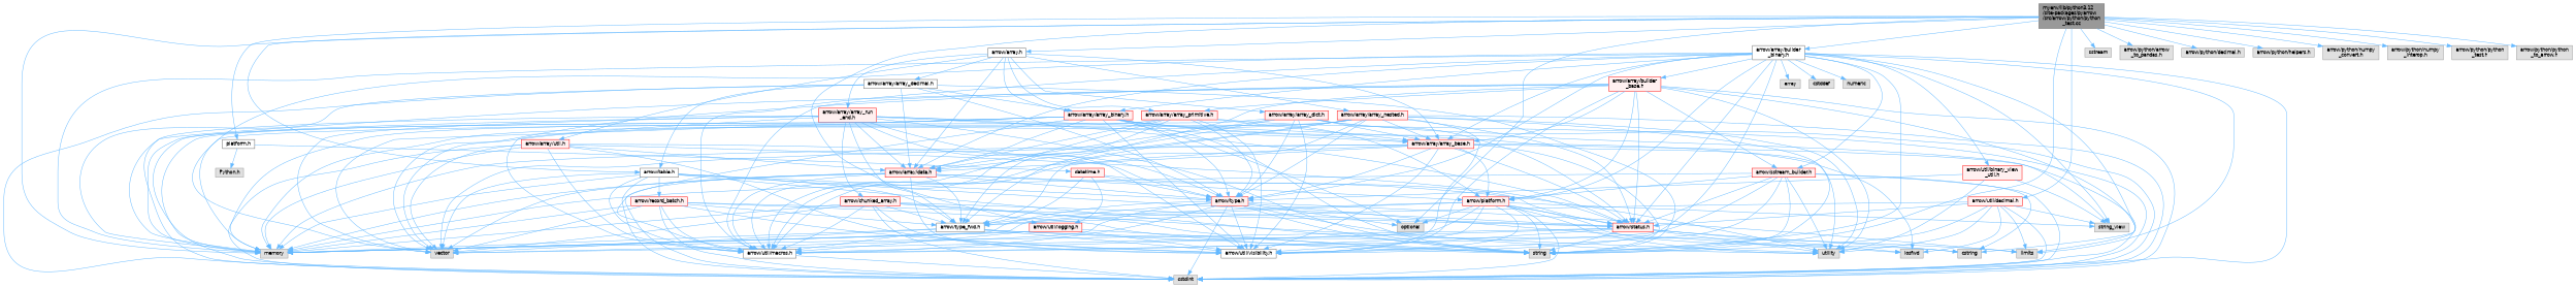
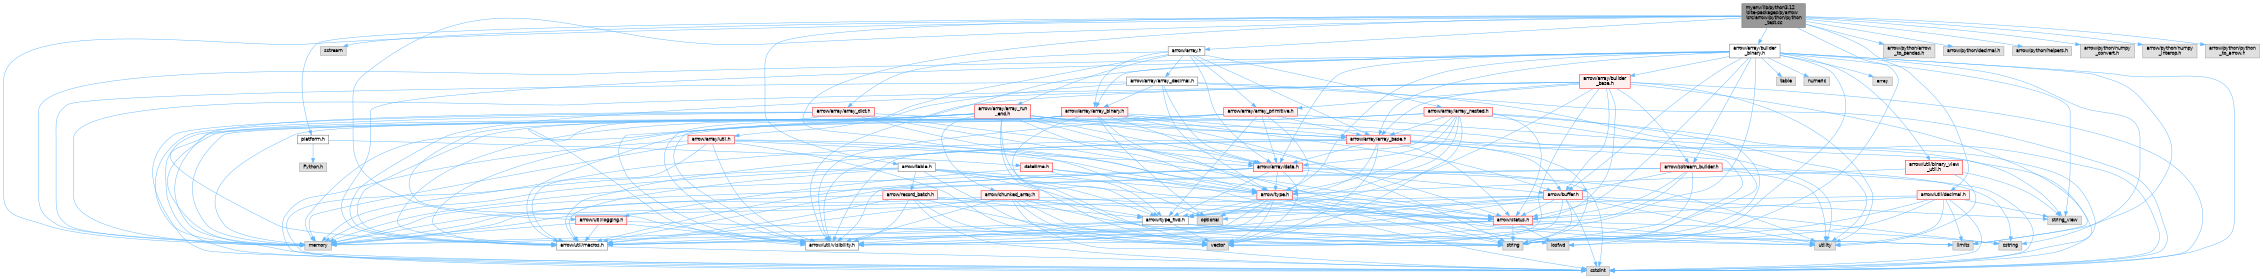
  digraph {
    node [color=grey60 fillcolor="#E0E0E0" fontname=Helvetica fontsize=10 shape=box style=filled]
    edge [color=steelblue1 fontname=Helvetica fontsize=10 labelfontname=Helvetica labelfontsize=10 style=solid]
    n1 [color=gray40 fillcolor=grey60 fontcolor=black height=0.2 label="myenv/lib/python3.12\l/site-packages/pyarrow\l/src/arrow/python/python\l_test.cc" width=0.4]
    n2 [height=0.2 label=memory width=0.4]
    n3 [height=0.2 label=optional width=0.4]
    n4 [height=0.2 label=sstream width=0.4]
    n5 [height=0.2 label=string width=0.4]
    n6 [color=grey40 fillcolor=white height=0.2 label="platform.h" width=0.4]
    n7 [color=red fillcolor="#FFF0F0" height=0.2 label="arrow/util/logging.h" width=0.4]
    n8 [color=grey40 fillcolor=white height=0.2 label="arrow/array.h" width=0.4]
    n9 [color=grey40 fillcolor=white height=0.2 label="arrow/array/builder\l_binary.h" width=0.4]
    n10 [color=grey40 fillcolor=white height=0.2 label="arrow/table.h" width=0.4]
    n11 [color=red fillcolor="#FFF0F0" height=0.2 label="arrow/util/decimal.h" width=0.4]
    n12 [height=0.2 label="arrow/python/arrow\l_to_pandas.h" width=0.4]
    n13 [height=0.2 label="arrow/python/decimal.h" width=0.4]
    n14 [height=0.2 label="arrow/python/helpers.h" width=0.4]
    n15 [height=0.2 label="arrow/python/numpy\l_convert.h" width=0.4]
    n16 [height=0.2 label="arrow/python/numpy\l_interop.h" width=0.4]
-   n17 [height=0.2 label="arrow/python/python\l_test.h" width=0.4]
    n18 [height=0.2 label="arrow/python/python\l_to_arrow.h" width=0.4]
    n19 [height=0.2 label="Python.h" width=0.4]
    n20 [color=red fillcolor="#FFF0F0" height=0.2 label="datetime.h" width=0.4]
    n21 [color=grey40 fillcolor=white height=0.2 label="arrow/util/macros.h" width=0.4]
    n22 [color=grey40 fillcolor=white height=0.2 label="arrow/util/visibility.h" width=0.4]
    n23 [color=red fillcolor="#FFF0F0" height=0.2 label="arrow/array/array_base.h" width=0.4]
    n24 [color=red fillcolor="#FFF0F0" height=0.2 label="arrow/array/data.h" width=0.4]
    n25 [color=red fillcolor="#FFF0F0" height=0.2 label="arrow/array/array_binary.h" width=0.4]
    n26 [color=grey40 fillcolor=white height=0.2 label="arrow/array/array_decimal.h" width=0.4]
    n27 [color=red fillcolor="#FFF0F0" height=0.2 label="arrow/array/array_dict.h" width=0.4]
    n28 [color=red fillcolor="#FFF0F0" height=0.2 label="arrow/array/array_nested.h" width=0.4]
    n29 [color=red fillcolor="#FFF0F0" height=0.2 label="arrow/array/array_primitive.h" width=0.4]
    n30 [color=red fillcolor="#FFF0F0" height=0.2 label="arrow/array/array_run\l_end.h" width=0.4]
    n31 [color=red fillcolor="#FFF0F0" height=0.2 label="arrow/array/util.h" width=0.4]
    n32 [color=red fillcolor="#FFF0F0" height=0.2 label="arrow/status.h" width=0.4]
    n33 [color=red fillcolor="#FFF0F0" height=0.2 label="arrow/type.h" width=0.4]
    n34 [height=0.2 label=cstring width=0.4]
    n35 [height=0.2 label=cstdint width=0.4]
    n36 [height=0.2 label=limits width=0.4]
    n37 [height=0.2 label=vector width=0.4]
-   n38 [color=red fillcolor="#FFF0F0" height=0.2 label="arrow/platform.h" width=0.4]
+   n38 [color=red fillcolor="#FFF0F0" height=0.2 label="arrow/buffer.h" width=0.4]
    n39 [height=0.2 label=string_view width=0.4]
    n40 [height=0.2 label=array width=0.4]
-   n41 [height=0.2 label=cstddef width=0.4]
+   n41 [height=0.2 label=table width=0.4]
    n42 [height=0.2 label=numeric width=0.4]
    n43 [color=red fillcolor="#FFF0F0" height=0.2 label="arrow/array/builder\l_base.h" width=0.4]
    n44 [color=red fillcolor="#FFF0F0" height=0.2 label="arrow/sstream_builder.h" width=0.4]
    n45 [color=red fillcolor="#FFF0F0" height=0.2 label="arrow/util/binary_view\l_util.h" width=0.4]
    n46 [color=grey40 fillcolor=white height=0.2 label="arrow/type_fwd.h" width=0.4]
    n47 [color=red fillcolor="#FFF0F0" height=0.2 label="arrow/record_batch.h" width=0.4]
    n48 [height=0.2 label=iosfwd width=0.4]
    n49 [height=0.2 label=utility width=0.4]
    n50 [color=red fillcolor="#FFF0F0" height=0.2 label="arrow/chunked_array.h" width=0.4]
    n1 -> n2
    n1 -> n3
    n1 -> n4
    n1 -> n5
    n1 -> n6
    n1 -> n7
    n1 -> n8
    n1 -> n9
    n1 -> n10
    n1 -> n11
    n1 -> n12
    n1 -> n13
    n1 -> n14
    n1 -> n15
    n1 -> n16
-   n1 -> n17
    n1 -> n18
    n6 -> n19
    n6 -> n20
    n7 -> n2
    n7 -> n5
    n7 -> n21
    n7 -> n22
    n8 -> n23
    n8 -> n24
    n8 -> n25
    n8 -> n26
    n8 -> n27
    n8 -> n28
    n8 -> n29
    n8 -> n30
    n8 -> n31
    n9 -> n2
    n9 -> n5
    n9 -> n21
    n9 -> n22
    n9 -> n23
    n9 -> n24
    n9 -> n25
    n9 -> n32
    n9 -> n33
    n9 -> n34
    n9 -> n35
    n9 -> n36
    n9 -> n37
    n9 -> n38
    n9 -> n39
    n9 -> n40
    n9 -> n41
    n9 -> n42
    n9 -> n43
    n9 -> n44
    n9 -> n45
    n10 -> n2
    n10 -> n5
    n10 -> n21
    n10 -> n32
    n10 -> n33
    n10 -> n35
    n10 -> n37
    n10 -> n46
    n10 -> n47
    n11 -> n5
    n11 -> n32
    n11 -> n35
    n11 -> n36
    n11 -> n39
    n11 -> n46
    n11 -> n48
    n11 -> n49
    n20 -> n7
    n20 -> n32
    n20 -> n33
    n20 -> n46
    n21 -> n35
    n23 -> n2
    n23 -> n5
    n23 -> n21
    n23 -> n22
    n23 -> n24
    n23 -> n32
    n23 -> n33
    n23 -> n35
    n23 -> n37
    n23 -> n38
    n23 -> n48
    n24 -> n2
    n24 -> n21
    n24 -> n22
    n24 -> n33
    n24 -> n35
    n24 -> n37
    n24 -> n38
    n24 -> n46
    n24 -> n49
    n25 -> n2
    n25 -> n3
    n25 -> n5
    n25 -> n21
    n25 -> n22
    n25 -> n23
    n25 -> n24
    n25 -> n33
    n25 -> n35
    n25 -> n37
    n25 -> n38
    n25 -> n39
    n26 -> n2
    n26 -> n5
-   n26 -> n10
+   n26 -> n22
    n26 -> n24
    n26 -> n25
    n26 -> n33
    n26 -> n35
    n27 -> n2
    n27 -> n21
    n27 -> n22
    n27 -> n23
    n27 -> n24
    n27 -> n32
    n27 -> n33
    n27 -> n35
    n28 -> n2
    n28 -> n5
    n28 -> n21
    n28 -> n22
    n28 -> n23
    n28 -> n24
    n28 -> n32
    n28 -> n33
    n28 -> n35
    n28 -> n37
    n28 -> n46
    n28 -> n49
    n29 -> n2
    n29 -> n21
    n29 -> n22
    n29 -> n23
    n29 -> n24
    n29 -> n33
    n29 -> n35
    n29 -> n46
    n30 -> n2
    n30 -> n5
    n30 -> n21
    n30 -> n22
    n30 -> n23
    n30 -> n24
    n30 -> n32
    n30 -> n33
    n30 -> n35
    n30 -> n37
    n30 -> n46
    n30 -> n49
    n30 -> n50
    n31 -> n2
    n31 -> n21
    n31 -> n22
    n31 -> n24
    n31 -> n32
    n31 -> n33
    n31 -> n35
    n31 -> n37
    n32 -> n2
    n32 -> n5
    n32 -> n21
    n32 -> n22
    n32 -> n34
    n32 -> n48
    n32 -> n49
    n33 -> n2
    n33 -> n3
    n33 -> n5
    n33 -> n21
    n33 -> n22
    n33 -> n35
    n33 -> n36
    n33 -> n37
    n33 -> n46
    n33 -> n48
    n33 -> n49
    n38 -> n2
    n38 -> n3
    n38 -> n5
    n38 -> n21
    n38 -> n22
    n38 -> n32
    n38 -> n34
    n38 -> n35
    n38 -> n37
    n38 -> n39
    n38 -> n46
    n38 -> n49
    n43 -> n2
    n43 -> n21
    n43 -> n22
    n43 -> n23
    n43 -> n29
    n43 -> n32
    n43 -> n35
    n43 -> n36
    n43 -> n37
    n43 -> n38
    n43 -> n44
    n43 -> n46
    n43 -> n49
    n44 -> n2
    n44 -> n5
    n44 -> n21
    n44 -> n22
    n44 -> n32
    n44 -> n34
    n44 -> n35
    n44 -> n38
    n44 -> n49
    n45 -> n33
    n45 -> n39
    n45 -> n49
    n46 -> n2
    n46 -> n5
    n46 -> n21
    n46 -> n22
    n46 -> n36
    n46 -> n37
    n47 -> n2
    n47 -> n5
    n47 -> n21
    n47 -> n22
    n47 -> n32
    n47 -> n35
    n47 -> n37
    n47 -> n46
    n50 -> n2
    n50 -> n5
    n50 -> n21
    n50 -> n22
    n50 -> n32
    n50 -> n35
    n50 -> n37
    n50 -> n46
    n50 -> n49
  }
